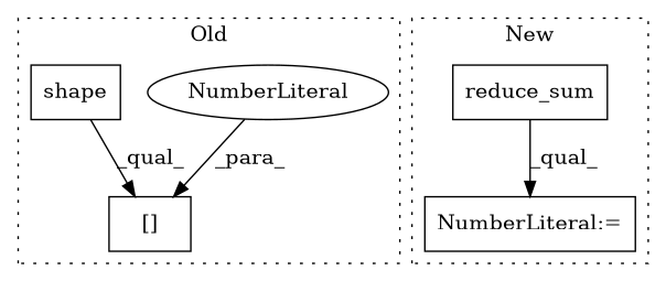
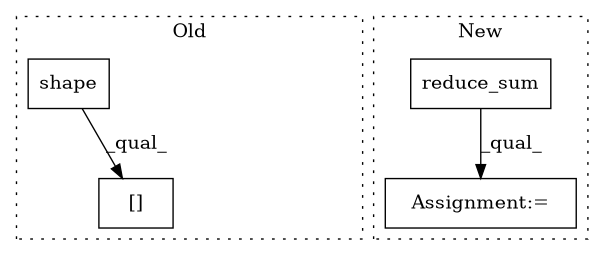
  digraph {
    node [a=32 l=1 shape=box]
    n1 [a=2 l="34,1" label="[]" s="2715,2750"]
-   n2 [a=34 label=NumberLiteral s=2749 shape=ellipse]
    n3 [l="6,1" label=shape s="2726,2747"]
    n4 [l="11,1" label=reduce_sum s="2580,2612"]
-   n5 [a=7 label="NumberLiteral:=" s=2894]
+   n5 [a=7 label="Assignment:=" s=2894]
    subgraph cluster_1 {
      label=Old
      style=dotted
      n1
-     n2
      n3
    }
    subgraph cluster_2 {
      label=New
      style=dotted
      n4
      n5
    }
-   n2 -> n1 [label=_para_]
    n3 -> n1 [label=_qual_]
    n4 -> n5 [label=_qual_]
  }
